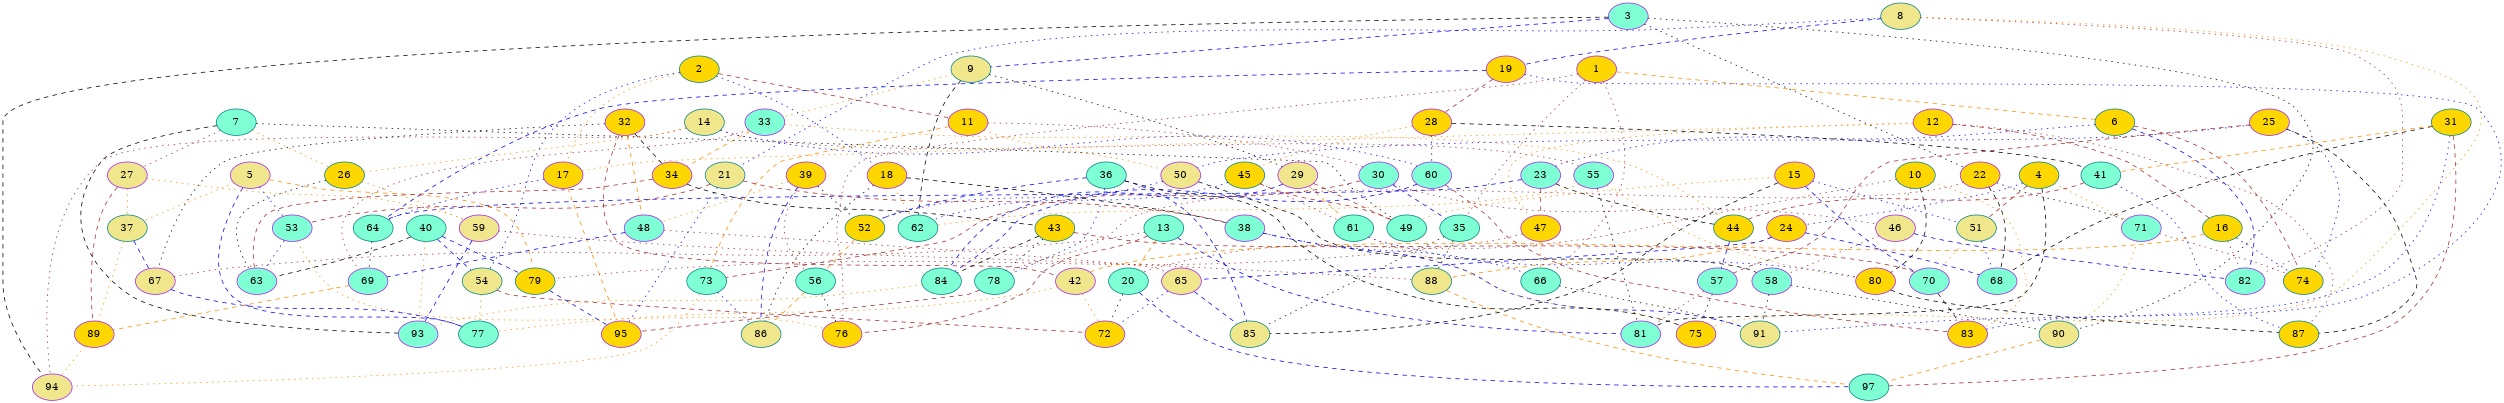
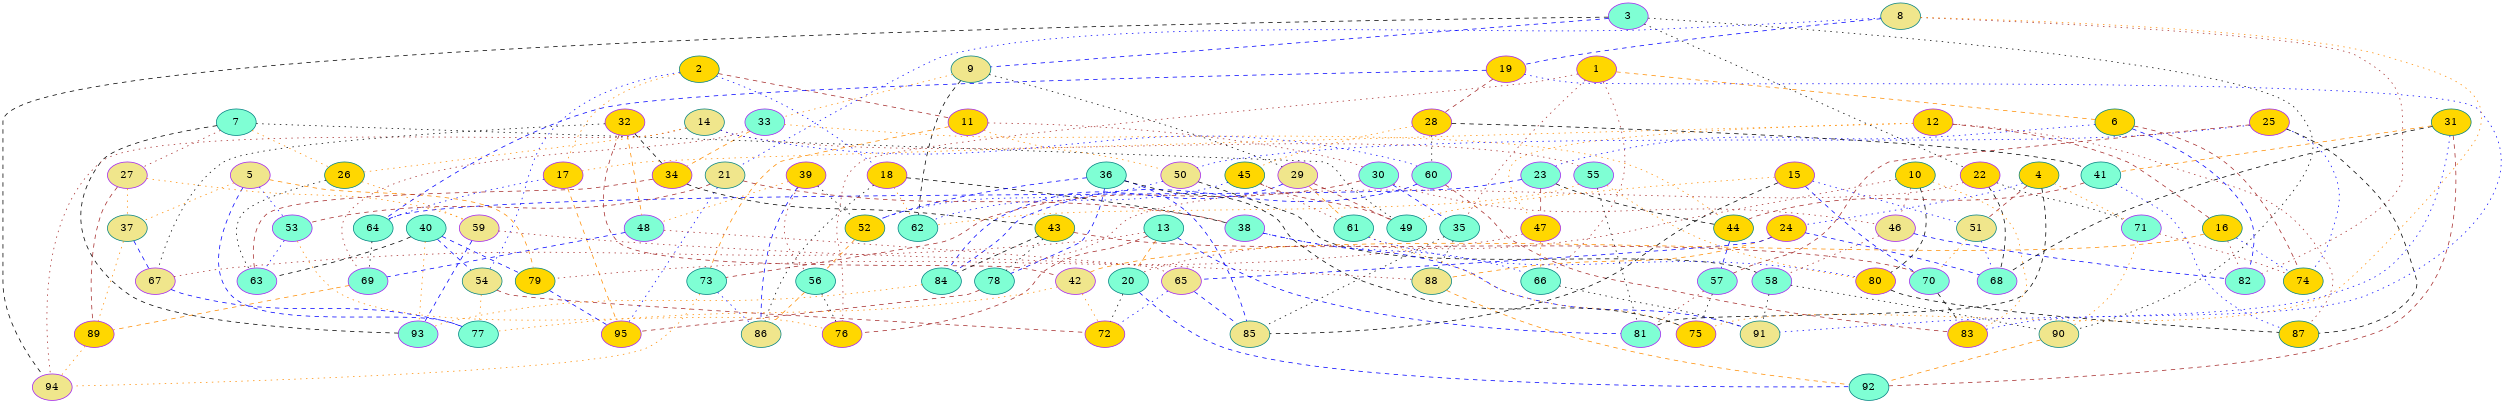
  graph {
    fontname="DejaVu Serif"
    node [color=purple fillcolor=aquamarine fontname="DejaVu Serif" style=filled]
    edge [color=blue fontname="DejaVu Serif" style=dotted]
    1 [fillcolor=gold]
    6 [color=teal fillcolor=gold]
    35 [color=teal]
    66 [color=teal]
    76 [fillcolor=gold]
    23
    74 [color=teal fillcolor=gold]
    82
    85 [color=teal fillcolor=khaki]
    88 [color=teal fillcolor=khaki]
    91 [color=teal fillcolor=khaki]
    2 [color=teal fillcolor=gold]
    11 [fillcolor=gold]
    17 [fillcolor=gold]
    18 [fillcolor=gold]
    54 [color=teal fillcolor=khaki]
    30
    50 [fillcolor=khaki]
    73 [color=teal]
    64 [color=teal]
    95 [fillcolor=gold]
    62 [color=teal]
    38
    86 [color=teal fillcolor=khaki]
    77 [color=teal]
    72 [fillcolor=gold]
    9 [color=teal fillcolor=khaki]
    3
    22 [fillcolor=gold]
    90 [color=teal fillcolor=khaki]
    94 [fillcolor=khaki]
    29 [fillcolor=khaki]
    33
    71
    68
    78 [color=teal]
-   92 [color=teal label=97]
+   92 [color=teal]
    4 [color=teal fillcolor=gold]
    24 [fillcolor=gold]
    51 [color=teal fillcolor=khaki]
    81
    65 [fillcolor=khaki]
    70
    5 [fillcolor=khaki]
    37 [color=teal fillcolor=khaki]
    53
    79 [color=teal fillcolor=gold]
    67 [fillcolor=khaki]
    89 [fillcolor=gold]
    63
    47 [fillcolor=gold]
    44 [color=teal fillcolor=gold]
    7 [color=teal]
    26 [color=teal fillcolor=gold]
    27 [fillcolor=khaki]
    49 [color=teal]
    93
    59 [fillcolor=khaki]
    8 [color=teal fillcolor=khaki]
    19 [fillcolor=gold]
    21 [color=teal fillcolor=khaki]
    75 [fillcolor=gold]
    83 [fillcolor=gold]
    28 [fillcolor=gold]
    61 [color=teal]
    84 [color=teal]
    34 [fillcolor=gold]
    69
    10 [color=teal fillcolor=gold]
    20 [color=teal]
    46 [fillcolor=khaki]
    80 [fillcolor=gold]
    58
    87 [color=teal fillcolor=gold]
    52 [color=teal fillcolor=gold]
    12 [fillcolor=gold]
    16 [color=teal fillcolor=gold]
    42 [fillcolor=khaki]
    13 [color=teal]
    14 [color=teal fillcolor=khaki]
    55
    60
    15 [fillcolor=gold]
    41 [color=teal]
    45 [color=teal fillcolor=gold]
    57
    25 [fillcolor=gold]
    31 [color=teal fillcolor=gold]
    32 [fillcolor=gold]
    48
    43 [color=teal fillcolor=gold]
    36 [color=teal]
    56 [color=teal]
    39 [fillcolor=gold]
    40 [color=teal]
    1 -- 6 [color=darkorange style=dashed]
    1 -- 35 [color=brown]
    1 -- 66 [color=brown]
    1 -- 76 [color=brown]
    6 -- 23
    6 -- 74 [color=brown style=dashed]
    6 -- 82 [style=dashed]
    35 -- 85 [color=black]
    35 -- 88 [color=black]
    66 -- 91 [color=black]
    23 -- 64 [style=dashed]
    23 -- 47 [color=brown style=dashed]
    23 -- 44 [color=black style=dashed]
    88 -- 92 [color=darkorange style=dashed]
    2 -- 11 [color=brown style=dashed]
    2 -- 17 [color=darkorange]
    2 -- 18
    2 -- 54
    11 -- 30 [color=brown]
    11 -- 50 [color=darkorange]
    11 -- 73 [color=darkorange style=dashed]
    17 -- 64
    17 -- 95 [color=darkorange style=dashed]
    18 -- 62 [color=darkorange]
    18 -- 38 [color=black style=dashed]
    18 -- 86 [color=black]
    54 -- 77 [color=darkorange]
    54 -- 72 [color=brown style=dashed]
    30 -- 35 [style=dashed]
    30 -- 73 [color=brown style=dashed]
    30 -- 46 [color=brown]
    50 -- 58 [color=black style=dashed]
    50 -- 52
    73 -- 86
    73 -- 94 [color=darkorange]
    64 -- 69 [color=black]
    38 -- 66
    38 -- 91 [style=dashed]
    9 -- 62 [color=black style=dashed]
    9 -- 29 [color=black]
    9 -- 33 [color=darkorange]
    3 -- 9 [style=dashed]
    3 -- 22 [color=black]
    3 -- 90 [color=black]
    3 -- 94 [color=black style=dashed]
    22 -- 71 [color=black]
    22 -- 68 [color=black style=dashed]
    22 -- 78 [color=brown]
    90 -- 92 [color=darkorange style=dashed]
    29 -- 49 [color=brown style=dashed]
    29 -- 61 [color=darkorange style=dashed]
    29 -- 84 [style=dashed]
    33 -- 44 [color=darkorange]
    33 -- 34 [color=darkorange style=dashed]
    33 -- 69 [color=brown]
    71 -- 74 [color=brown]
    71 -- 90 [color=darkorange]
    78 -- 95 [color=brown style=dashed]
    4 -- 71 [color=darkorange]
    4 -- 24
    4 -- 51 [color=brown style=dashed]
    4 -- 81 [color=black style=dashed]
    24 -- 88 [color=darkorange style=dashed]
    24 -- 68 [style=dashed]
    24 -- 65 [style=dashed]
    51 -- 68
    51 -- 70 [color=darkorange]
    65 -- 85 [style=dashed]
    65 -- 72
    70 -- 83 [color=black style=dashed]
    5 -- 77 [style=dashed]
    5 -- 37 [color=darkorange]
    5 -- 53
    5 -- 79 [color=darkorange style=dashed]
    37 -- 67 [style=dashed]
    37 -- 89 [color=darkorange]
    53 -- 76 [color=darkorange]
    53 -- 63
    79 -- 95 [style=dashed]
    67 -- 77 [style=dashed]
    89 -- 94 [color=darkorange]
    47 -- 66 [color=darkorange]
    47 -- 79 [color=brown]
    44 -- 57 [style=dashed]
    7 -- 26 [color=darkorange]
    7 -- 27 [color=brown]
    7 -- 49 [color=black]
    7 -- 93 [color=black style=dashed]
    26 -- 63 [color=black]
    26 -- 59 [color=darkorange]
    27 -- 37 [color=darkorange]
    27 -- 89 [color=brown style=dashed]
    27 -- 59 [color=darkorange]
    59 -- 88 [color=brown]
    59 -- 93 [style=dashed]
    8 -- 82 [color=brown]
    8 -- 19 [style=dashed]
    8 -- 21
    8 -- 75 [color=darkorange]
    19 -- 64 [style=dashed]
    19 -- 83
    19 -- 28 [color=brown style=dashed]
    21 -- 95
    21 -- 38 [color=brown style=dashed]
    21 -- 53 [color=brown style=dashed]
    28 -- 60 [color=black]
    28 -- 41 [color=black style=dashed]
    28 -- 45 [color=darkorange]
    61 -- 75 [color=darkorange]
    61 -- 80
    84 -- 93 [color=darkorange]
    34 -- 63 [color=brown style=dashed]
    34 -- 43 [color=black style=dashed]
    69 -- 89 [color=darkorange style=dashed]
    10 -- 83 [color=darkorange]
    10 -- 20 [color=brown]
    10 -- 46 [color=brown]
    10 -- 80 [color=black style=dashed]
    20 -- 72 [color=black]
    20 -- 92 [style=dashed]
    46 -- 82 [style=dashed]
    46 -- 58 [color=brown]
    80 -- 87 [color=black style=dashed]
    58 -- 91 [color=black]
    58 -- 90 [color=black]
    52 -- 56 [color=darkorange style=dashed]
    12 -- 17 [color=darkorange]
    12 -- 47 [color=darkorange]
    12 -- 87 [color=brown]
    12 -- 16 [color=brown style=dashed]
    16 -- 74
    16 -- 82 [color=brown]
    16 -- 42 [color=darkorange style=dashed]
    42 -- 77 [color=darkorange]
    42 -- 72 [color=darkorange]
    13 -- 76 [color=brown style=dashed]
    13 -- 81 [style=dashed]
    13 -- 67 [color=brown]
    13 -- 20 [color=darkorange style=dashed]
    14 -- 94 [color=brown]
    14 -- 26 [color=darkorange]
    14 -- 55 [color=brown]
    14 -- 60
    55 -- 62 [color=darkorange]
    55 -- 81 [color=black]
    55 -- 80 [color=darkorange]
    60 -- 83 [color=brown style=dashed]
    60 -- 84 [style=dashed]
    15 -- 85 [color=black style=dashed]
    15 -- 51
    15 -- 70 [style=dashed]
    15 -- 49 [color=darkorange]
    41 -- 44 [color=brown style=dashed]
    41 -- 87
    45 -- 62
    45 -- 49 [color=brown style=dashed]
    45 -- 61 [color=brown]
    57 -- 81 [color=brown]
    57 -- 75 [color=black]
    25 -- 74
    25 -- 50
    25 -- 87 [color=black style=dashed]
    25 -- 57 [color=brown style=dashed]
    31 -- 91
    31 -- 68 [color=black style=dashed]
    31 -- 92 [color=brown style=dashed]
    31 -- 41 [color=darkorange style=dashed]
    32 -- 67 [color=black]
    32 -- 34 [color=black style=dashed]
    32 -- 42 [color=brown style=dashed]
    32 -- 48 [color=darkorange style=dashed]
    48 -- 65 [color=brown]
    48 -- 69 [style=dashed]
    43 -- 78 [color=black]
    43 -- 70 [color=brown style=dashed]
    43 -- 84 [color=black style=dashed]
    36 -- 85 [style=dashed]
-   36 -- 78
+   36 -- 78 [style=dashed]
    36 -- 75 [color=black style=dashed]
    36 -- 52 [style=dashed]
    56 -- 76 [color=black]
    56 -- 86 [color=darkorange style=dashed]
    39 -- 86 [style=dashed]
    39 -- 52 [color=black]
    39 -- 48 [color=darkorange]
    39 -- 56 [color=brown]
    40 -- 54 [style=dashed]
    40 -- 79 [style=dashed]
    40 -- 63 [color=black style=dashed]
    40 -- 93 [color=darkorange]
  }
